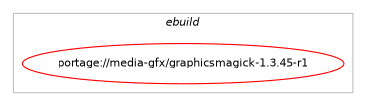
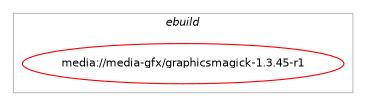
  digraph {
    compound=true
    concentrate=true
    fontname=Helvetica
    fontsize=10
    newrank=true
    rankdir=LR
    ranksep=1.5
-   n1 [color=red fontname=Helvetica fontsize=10 label="portage://media-gfx/graphicsmagick-1.3.45-r1" width=4]
+   n1 [color=red fontname=Helvetica fontsize=10 label="media://media-gfx/graphicsmagick-1.3.45-r1" width=4]
    subgraph cluster_1 {
      color=gray
      label=<<i>ebuild</i>>
      n1
    }
    subgraph cluster_2 {
      color=gray
      label=<<i>dependencies</i>>
      subgraph cluster_3 {
        color=gray
        fillcolor="#eeeeee"
        label=<<i>compile</i>>
        style=filled
      }
      subgraph cluster_4 {
        color=gray
        fillcolor="#eeeeee"
        label=<<i>compile and run</i>>
        style=filled
      }
      subgraph cluster_5 {
        color=gray
        fillcolor="#eeeeee"
        label=<<i>run</i>>
        style=filled
      }
    }
    subgraph cluster_6 {
      color=gray
      label=<<i>candidates</i>>
      rank=same
    }
  }
